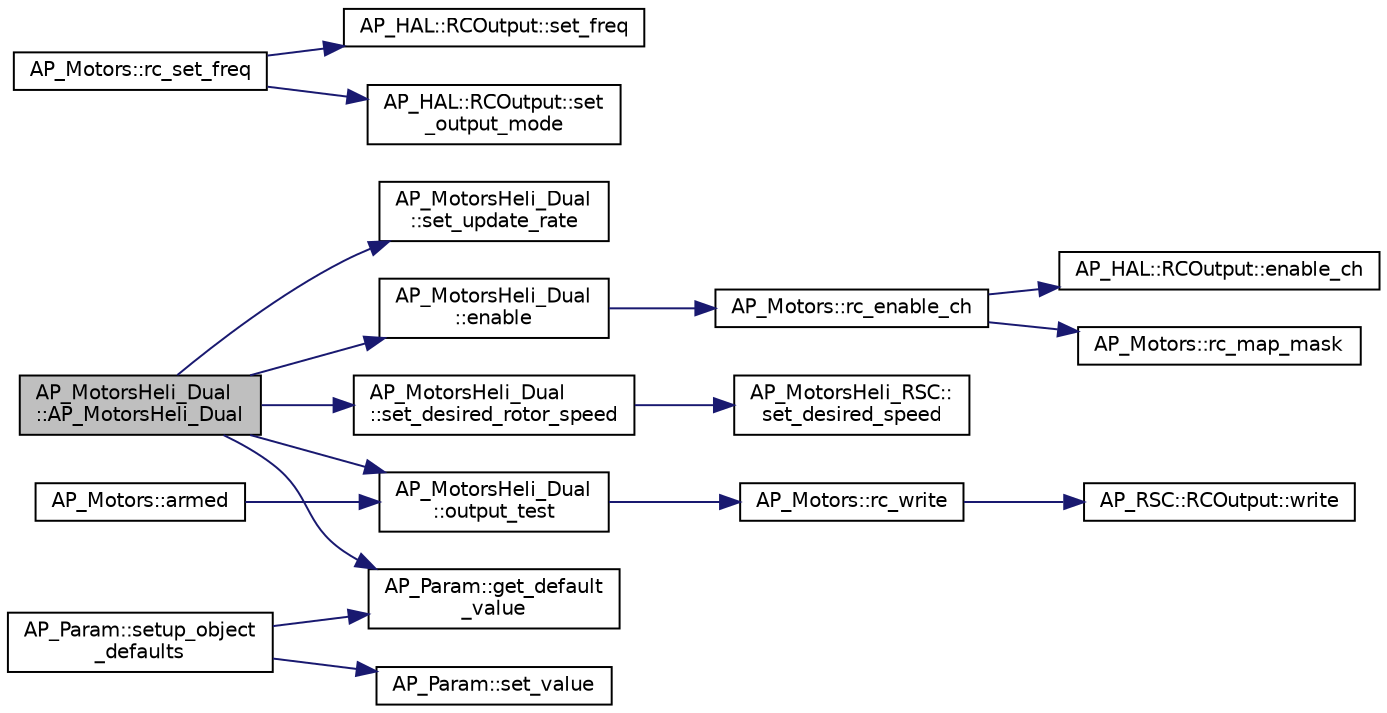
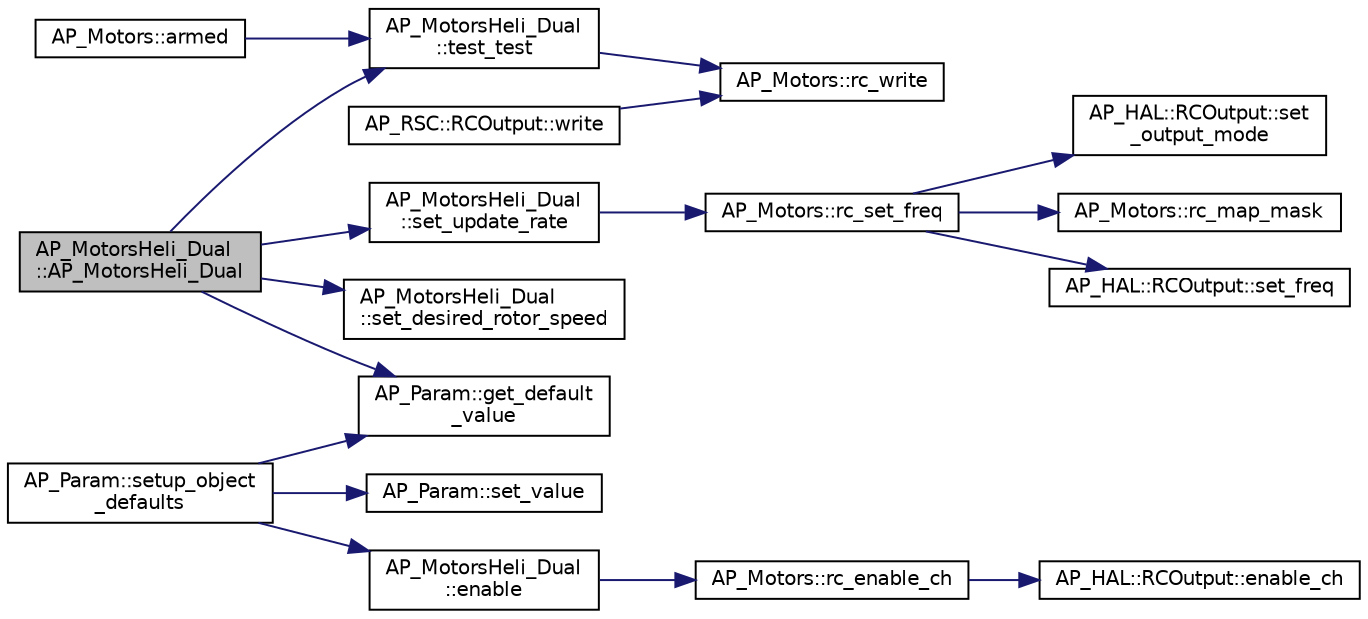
  digraph {
    rankdir=LR
    node [color=black fillcolor=white fontname=Helvetica fontsize=10 shape=record style=filled]
    edge [color=midnightblue fontname=Helvetica fontsize=10 labelfontname=Helvetica labelfontsize=10 style=solid]
    n1 [fillcolor=grey75 fontcolor=black height=0.2 label="AP_MotorsHeli_Dual\l::AP_MotorsHeli_Dual" width=0.4]
    n2 [height=0.2 label="AP_MotorsHeli_Dual\l::set_update_rate" width=0.4]
    n3 [height=0.2 label="AP_MotorsHeli_Dual\l::enable" width=0.4]
-   n4 [height=0.2 label="AP_MotorsHeli_Dual\l::output_test" width=0.4]
+   n4 [height=0.2 label="AP_MotorsHeli_Dual\l::test_test" width=0.4]
    n5 [height=0.2 label="AP_MotorsHeli_Dual\l::set_desired_rotor_speed" width=0.4]
    n6 [height=0.2 label="AP_Param::get_default\l_value" width=0.4]
    n7 [height=0.2 label="AP_Param::setup_object\l_defaults" width=0.4]
    n8 [height=0.2 label="AP_Param::set_value" width=0.4]
    n9 [height=0.2 label="AP_Motors::rc_set_freq" width=0.4]
    n10 [height=0.2 label="AP_Motors::rc_enable_ch" width=0.4]
    n11 [height=0.2 label="AP_Motors::rc_write" width=0.4]
-   n12 [height=0.2 label="AP_MotorsHeli_RSC::\lset_desired_speed" width=0.4]
    n13 [height=0.2 label="AP_Motors::rc_map_mask" width=0.4]
    n14 [height=0.2 label="AP_HAL::RCOutput::set_freq" width=0.4]
    n15 [height=0.2 label="AP_HAL::RCOutput::set\l_output_mode" width=0.4]
    n16 [height=0.2 label="AP_HAL::RCOutput::enable_ch" width=0.4]
    n17 [height=0.2 label="AP_Motors::armed" width=0.4]
    n18 [height=0.2 label="AP_RSC::RCOutput::write" width=0.4]
    n1 -> n2
-   n1 -> n3
+   n7 -> n3
    n1 -> n4
    n1 -> n5
    n1 -> n6
+   n2 -> n9
    n3 -> n10
    n4 -> n11
-   n5 -> n12
    n7 -> n6
    n7 -> n8
-   n10 -> n13
+   n9 -> n13
    n9 -> n14
    n9 -> n15
    n10 -> n16
-   n11 -> n18
+   n18 -> n11
    n17 -> n4
  }
